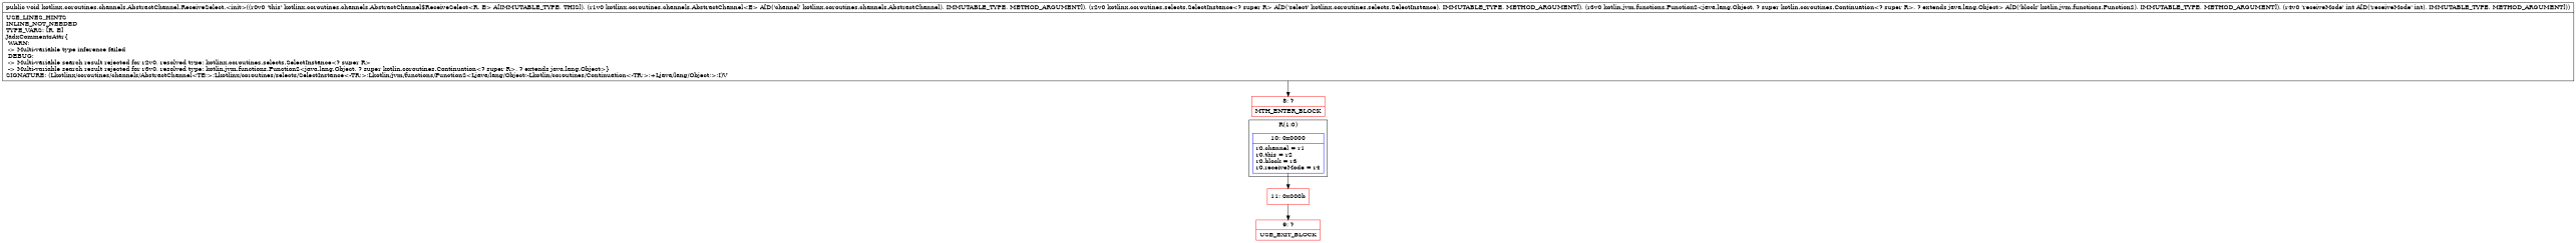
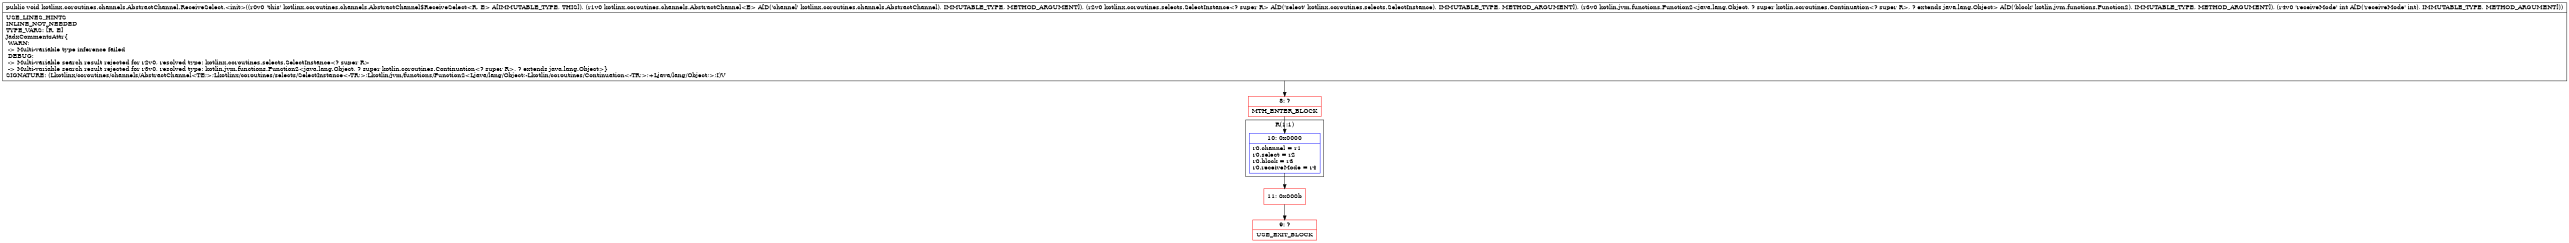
  digraph {
    node [color=red shape=record]
-   n1 [color=blue label="{10\:\ 0x0000|r0.channel = r1\lr0.this = r2\lr0.block = r3\lr0.receiveMode = r4\l}"]
+   n1 [color=blue label="{10\:\ 0x0000|r0.channel = r1\lr0.select = r2\lr0.block = r3\lr0.receiveMode = r4\l}"]
    n2 [label="{11\:\ 0x000b}"]
    n3 [label="{9\:\ ?|USE_EXIT_BLOCK\l}"]
    n4 [label="{8\:\ ?|MTH_ENTER_BLOCK\l}"]
    n5 [label="{public void kotlinx.coroutines.channels.AbstractChannel.ReceiveSelect.\<init\>((r0v0 'this' kotlinx.coroutines.channels.AbstractChannel$ReceiveSelect\<R, E\> A[IMMUTABLE_TYPE, THIS]), (r1v0 kotlinx.coroutines.channels.AbstractChannel\<E\> A[D('channel' kotlinx.coroutines.channels.AbstractChannel), IMMUTABLE_TYPE, METHOD_ARGUMENT]), (r2v0 kotlinx.coroutines.selects.SelectInstance\<? super R\> A[D('select' kotlinx.coroutines.selects.SelectInstance), IMMUTABLE_TYPE, METHOD_ARGUMENT]), (r3v0 kotlin.jvm.functions.Function2\<java.lang.Object, ? super kotlin.coroutines.Continuation\<? super R\>, ? extends java.lang.Object\> A[D('block' kotlin.jvm.functions.Function2), IMMUTABLE_TYPE, METHOD_ARGUMENT]), (r4v0 'receiveMode' int A[D('receiveMode' int), IMMUTABLE_TYPE, METHOD_ARGUMENT]))  | USE_LINES_HINTS\lINLINE_NOT_NEEDED\lTYPE_VARS: [R, E]\lJadxCommentsAttr\{\l WARN: \l \-\> Multi\-variable type inference failed\l DEBUG: \l \-\> Multi\-variable search result rejected for r2v0, resolved type: kotlinx.coroutines.selects.SelectInstance\<? super R\>\l \-\> Multi\-variable search result rejected for r3v0, resolved type: kotlin.jvm.functions.Function2\<java.lang.Object, ? super kotlin.coroutines.Continuation\<? super R\>, ? extends java.lang.Object\>\}\lSIGNATURE: (Lkotlinx\/coroutines\/channels\/AbstractChannel\<TE;\>;Lkotlinx\/coroutines\/selects\/SelectInstance\<\-TR;\>;Lkotlin\/jvm\/functions\/Function2\<Ljava\/lang\/Object;\-Lkotlin\/coroutines\/Continuation\<\-TR;\>;+Ljava\/lang\/Object;\>;I)V\l}" color=""]
    subgraph cluster_1 {
-     label="R(1:0)"
+     label="R(1:1)"
      n1
    }
    n1 -> n2
    n2 -> n3
+   n4 -> n1
    n5 -> n4
  }
